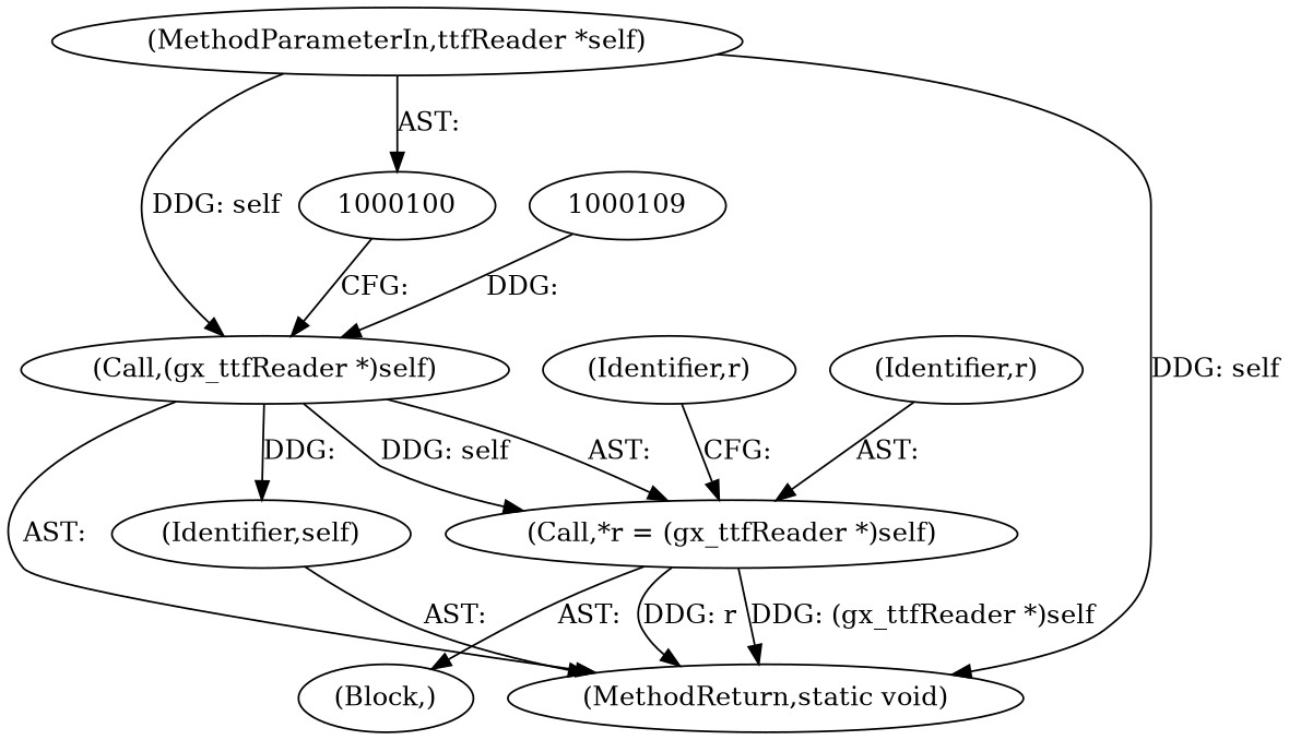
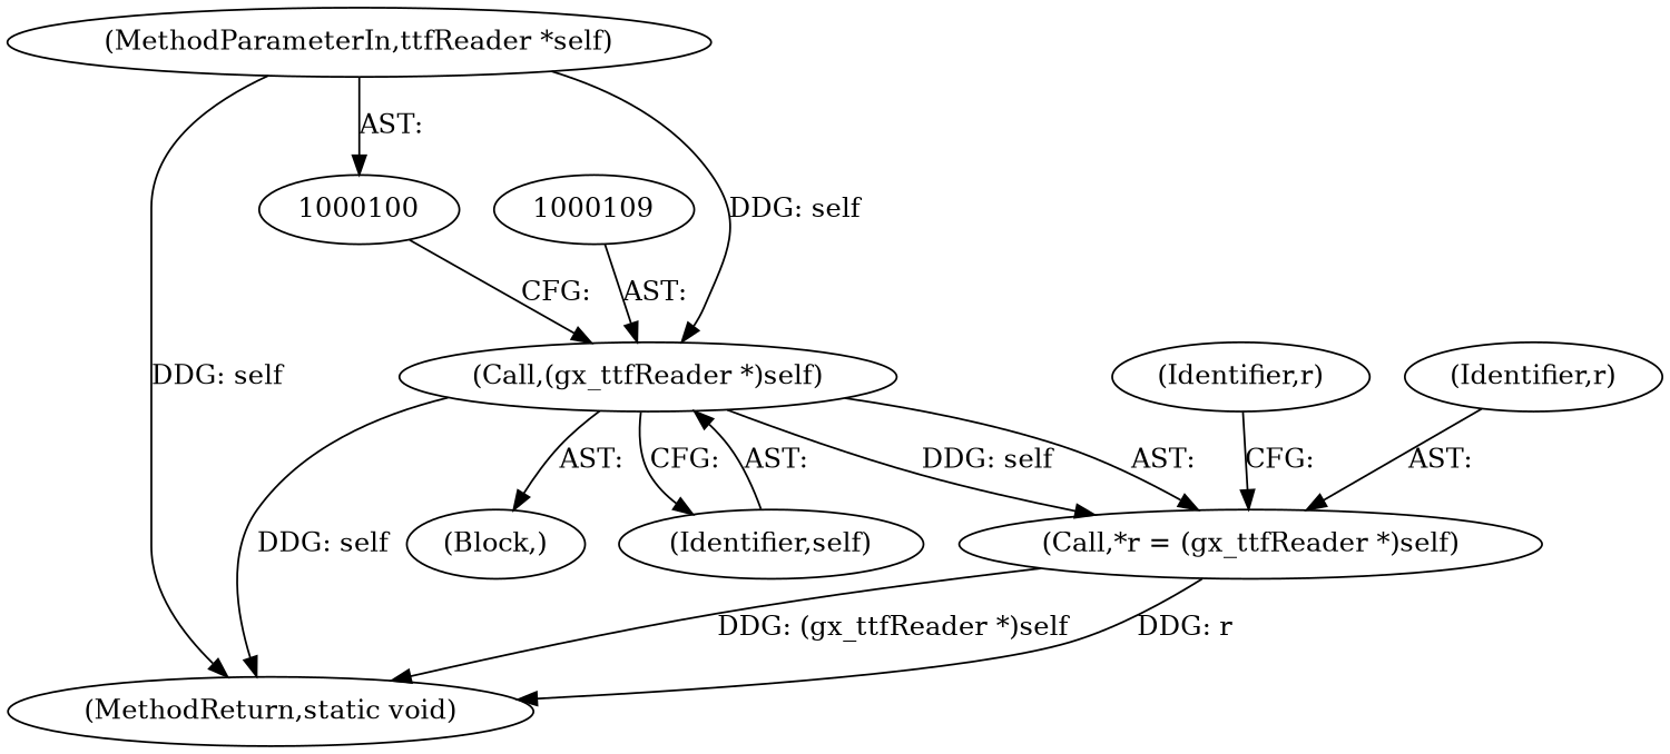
  digraph {
    n1 [label="(Call,(gx_ttfReader *)self)"]
    n2 [label="(Call,*r = (gx_ttfReader *)self)"]
    n3 [label="(Identifier,self)"]
    n4 [label="(MethodReturn,static void)"]
    n5 [label="(Block,)"]
    n6 [label="(MethodParameterIn,ttfReader *self)"]
    1000100
    n8 [label="(Identifier,r)"]
    n9 [label="(Identifier,r)"]
    1000109
    n1 -> n2 [label="AST: "]
    n1 -> n2 [label="DDG: self"]
-   n1 -> n3 [label="DDG: "]
-   n1 -> n4 [label="AST: "]
+   n1 -> n3 [label="CFG: "]
+   n1 -> n4 [label="DDG: self"]
    n2 -> n4 [label="DDG: (gx_ttfReader *)self"]
    n2 -> n4 [label="DDG: r"]
-   n2 -> n5 [label="AST: "]
-   n3 -> n4 [label="AST: "]
+   n1 -> n5 [label="AST: "]
+   n3 -> n1 [label="AST: "]
    n6 -> n1 [label="DDG: self"]
    n6 -> n4 [label="DDG: self"]
    n6 -> 1000100 [label="AST: "]
    1000100 -> n1 [label="CFG: "]
    n8 -> n2 [label="CFG: "]
    n9 -> n2 [label="AST: "]
-   1000109 -> n1 [label="DDG: "]
+   1000109 -> n1 [label="AST: "]
  }
